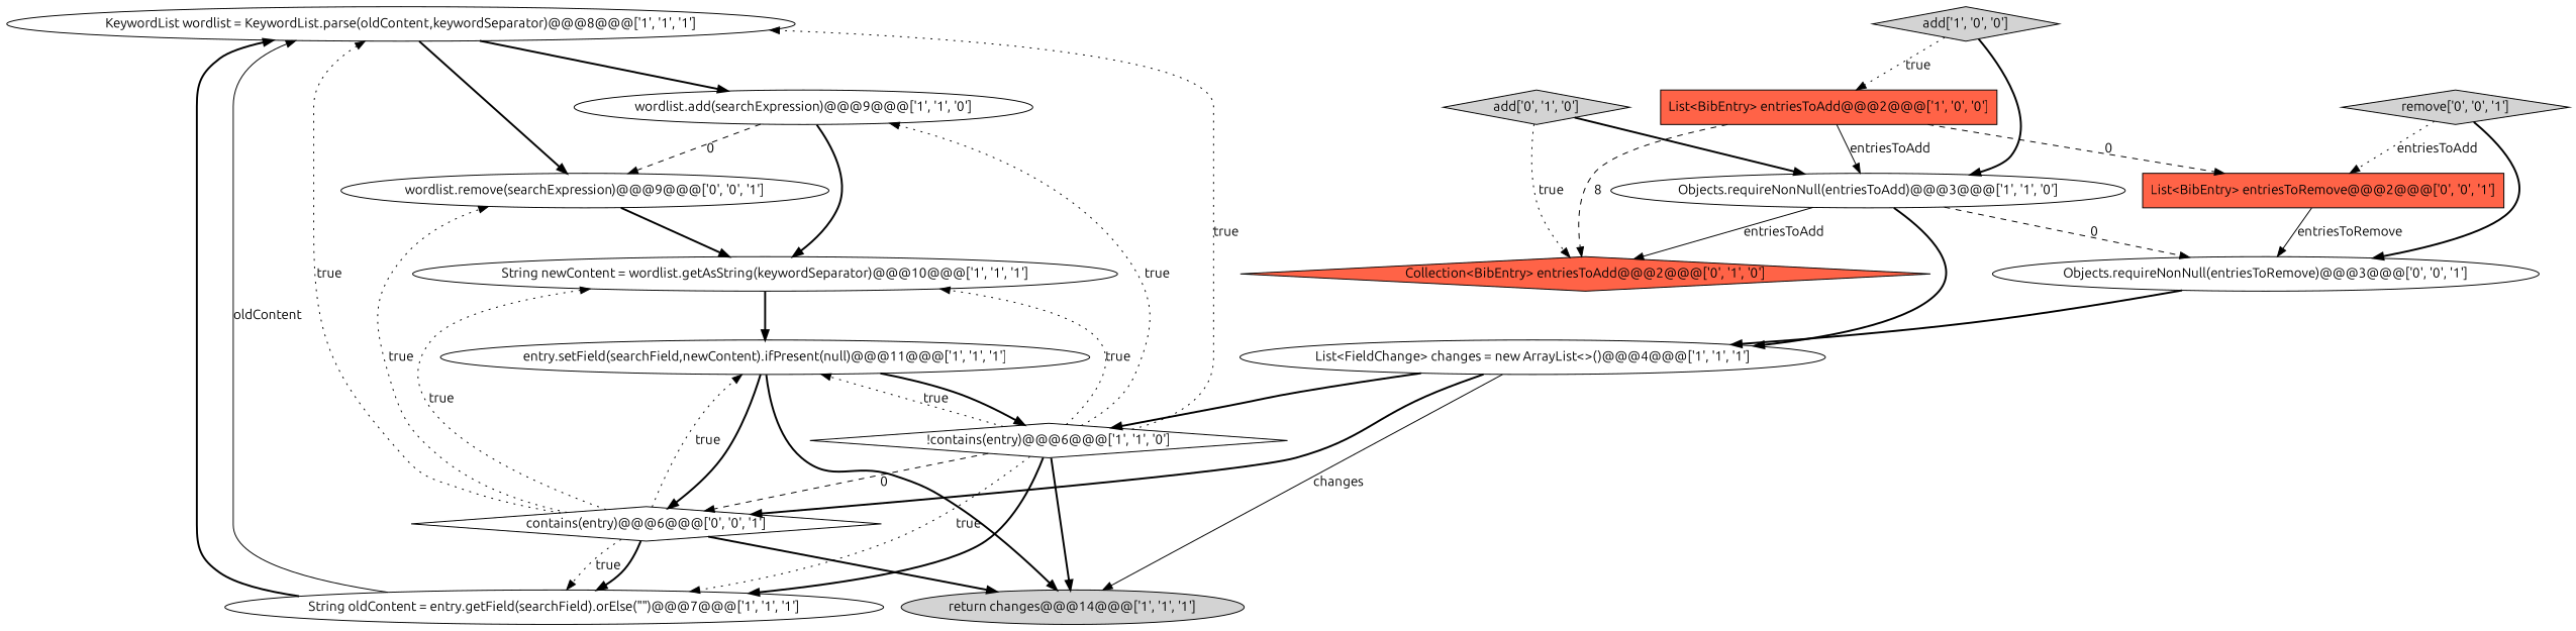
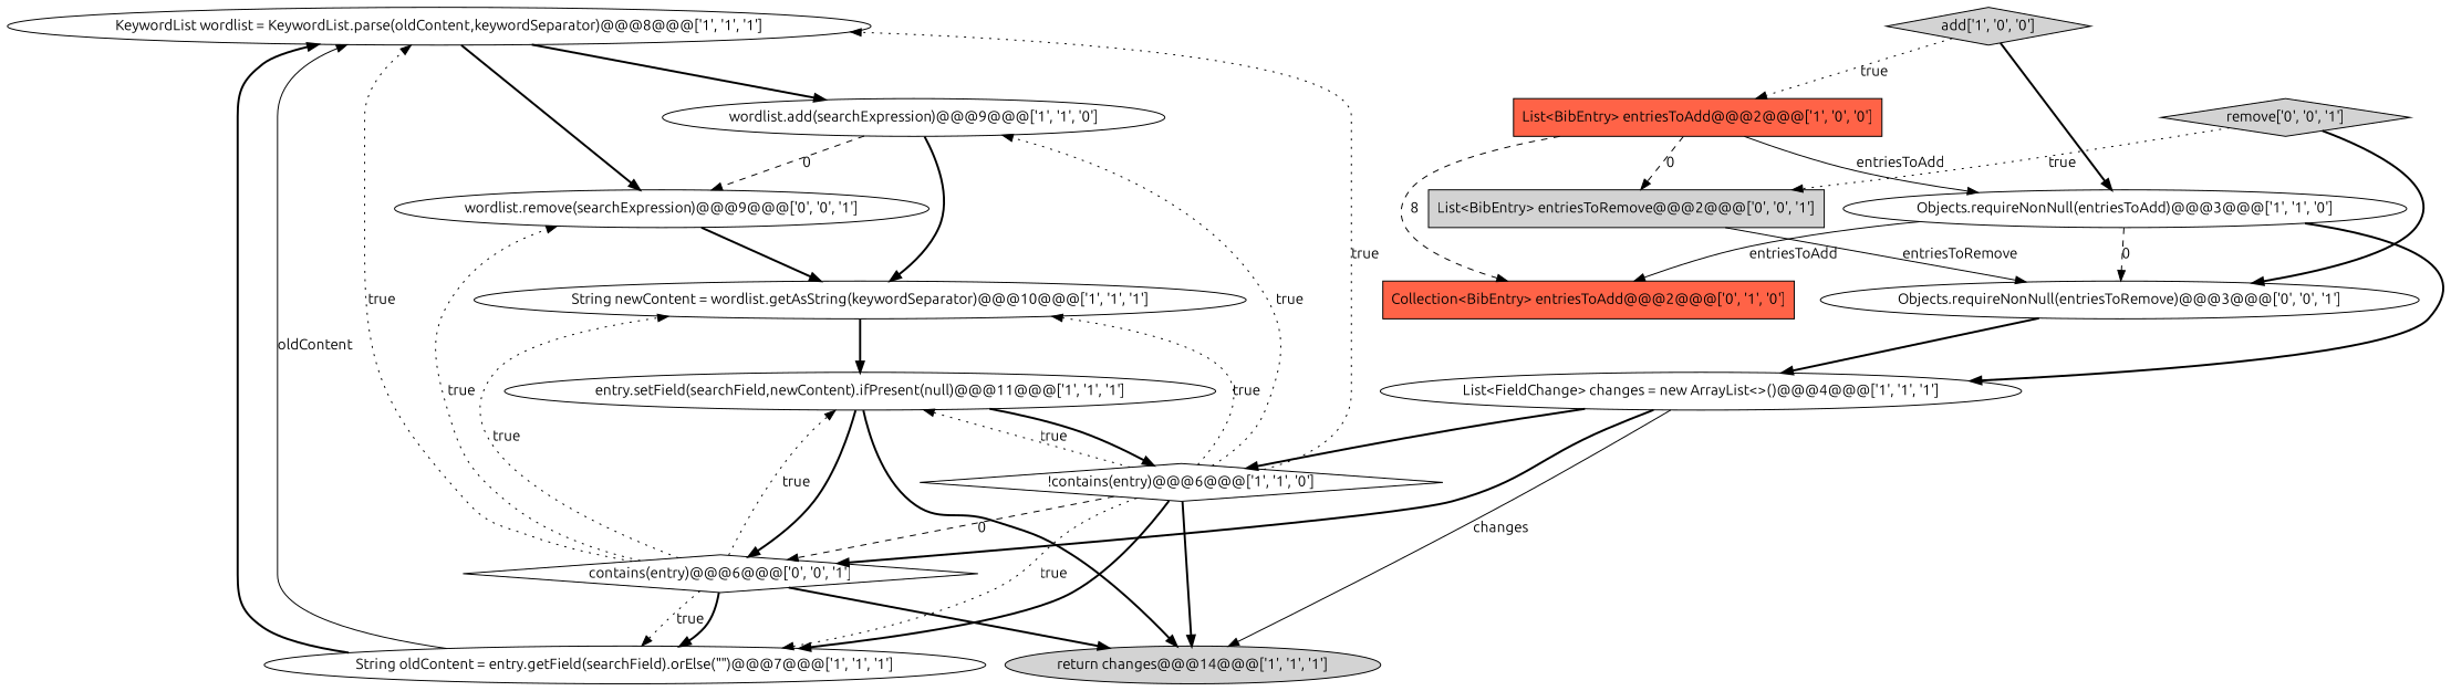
  digraph {
    fontname=Ubuntu
    node [fillcolor=white fontname=Ubuntu shape=ellipse style=filled]
    edge [fontname=Ubuntu style=bold]
    n1 [label="KeywordList wordlist = KeywordList.parse(oldContent,keywordSeparator)@@@8@@@['1', '1', '1']"]
    n2 [label="wordlist.add(searchExpression)@@@9@@@['1', '1', '0']"]
    n3 [label="wordlist.remove(searchExpression)@@@9@@@['0', '0', '1']"]
    n4 [label="String newContent = wordlist.getAsString(keywordSeparator)@@@10@@@['1', '1', '1']"]
    n5 [label="Objects.requireNonNull(entriesToAdd)@@@3@@@['1', '1', '0']"]
    n6 [label="List<FieldChange> changes = new ArrayList<>()@@@4@@@['1', '1', '1']"]
    n7 [label="Objects.requireNonNull(entriesToRemove)@@@3@@@['0', '0', '1']"]
-   n8 [fillcolor=tomato label="Collection<BibEntry> entriesToAdd@@@2@@@['0', '1', '0']" shape=diamond]
+   n8 [fillcolor=tomato label="Collection<BibEntry> entriesToAdd@@@2@@@['0', '1', '0']" shape=box]
    n9 [fillcolor=lightgray label="return changes@@@14@@@['1', '1', '1']"]
    n10 [label="!contains(entry)@@@6@@@['1', '1', '0']" shape=diamond]
    n11 [label="contains(entry)@@@6@@@['0', '0', '1']" shape=diamond]
    n12 [fillcolor=tomato label="List<BibEntry> entriesToAdd@@@2@@@['1', '0', '0']" shape=box]
-   n13 [fillcolor=tomato label="List<BibEntry> entriesToRemove@@@2@@@['0', '0', '1']" shape=box]
+   n13 [fillcolor=lightgray label="List<BibEntry> entriesToRemove@@@2@@@['0', '0', '1']" shape=box]
    n14 [label="entry.setField(searchField,newContent).ifPresent(null)@@@11@@@['1', '1', '1']"]
    n15 [label="String oldContent = entry.getField(searchField).orElse(\"\")@@@7@@@['1', '1', '1']"]
    n16 [fillcolor=lightgray label="add['1', '0', '0']" shape=diamond]
-   n17 [fillcolor=lightgray label="add['0', '1', '0']" shape=diamond]
    n18 [fillcolor=lightgray label="remove['0', '0', '1']" shape=diamond]
    n1 -> n2
    n1 -> n3
    n2 -> n3 [label=0 style=dashed]
    n2 -> n4
    n3 -> n4
    n4 -> n14
    n5 -> n6
    n5 -> n7 [label=0 style=dashed]
    n5 -> n8 [label=entriesToAdd style=solid]
    n6 -> n9 [label=changes style=solid]
    n6 -> n10
    n6 -> n11
    n7 -> n6
    n10 -> n1 [label=true style=dotted]
    n10 -> n2 [label=true style=dotted]
    n10 -> n4 [label=true style=dotted]
    n10 -> n9
    n10 -> n11 [label=0 style=dashed]
    n10 -> n14 [label=true style=dotted]
    n10 -> n15 [label=true style=dotted]
    n10 -> n15
    n11 -> n1 [label=true style=dotted]
    n11 -> n3 [label=true style=dotted]
    n11 -> n4 [label=true style=dotted]
    n11 -> n9
    n11 -> n14 [label=true style=dotted]
    n11 -> n15 [label=true style=dotted]
    n11 -> n15
    n12 -> n5 [label=entriesToAdd style=solid]
    n12 -> n8 [label=8 style=dashed]
    n12 -> n13 [label=0 style=dashed]
    n13 -> n7 [label=entriesToRemove style=solid]
    n14 -> n9
    n14 -> n10
    n14 -> n11
    n15 -> n1
    n15 -> n1 [label=oldContent style=solid]
    n16 -> n5
    n16 -> n12 [label=true style=dotted]
-   n17 -> n5
-   n17 -> n8 [label=true style=dotted]
    n18 -> n7
-   n18 -> n13 [label=entriesToAdd style=dotted]
+   n18 -> n13 [label=true style=dotted]
  }
